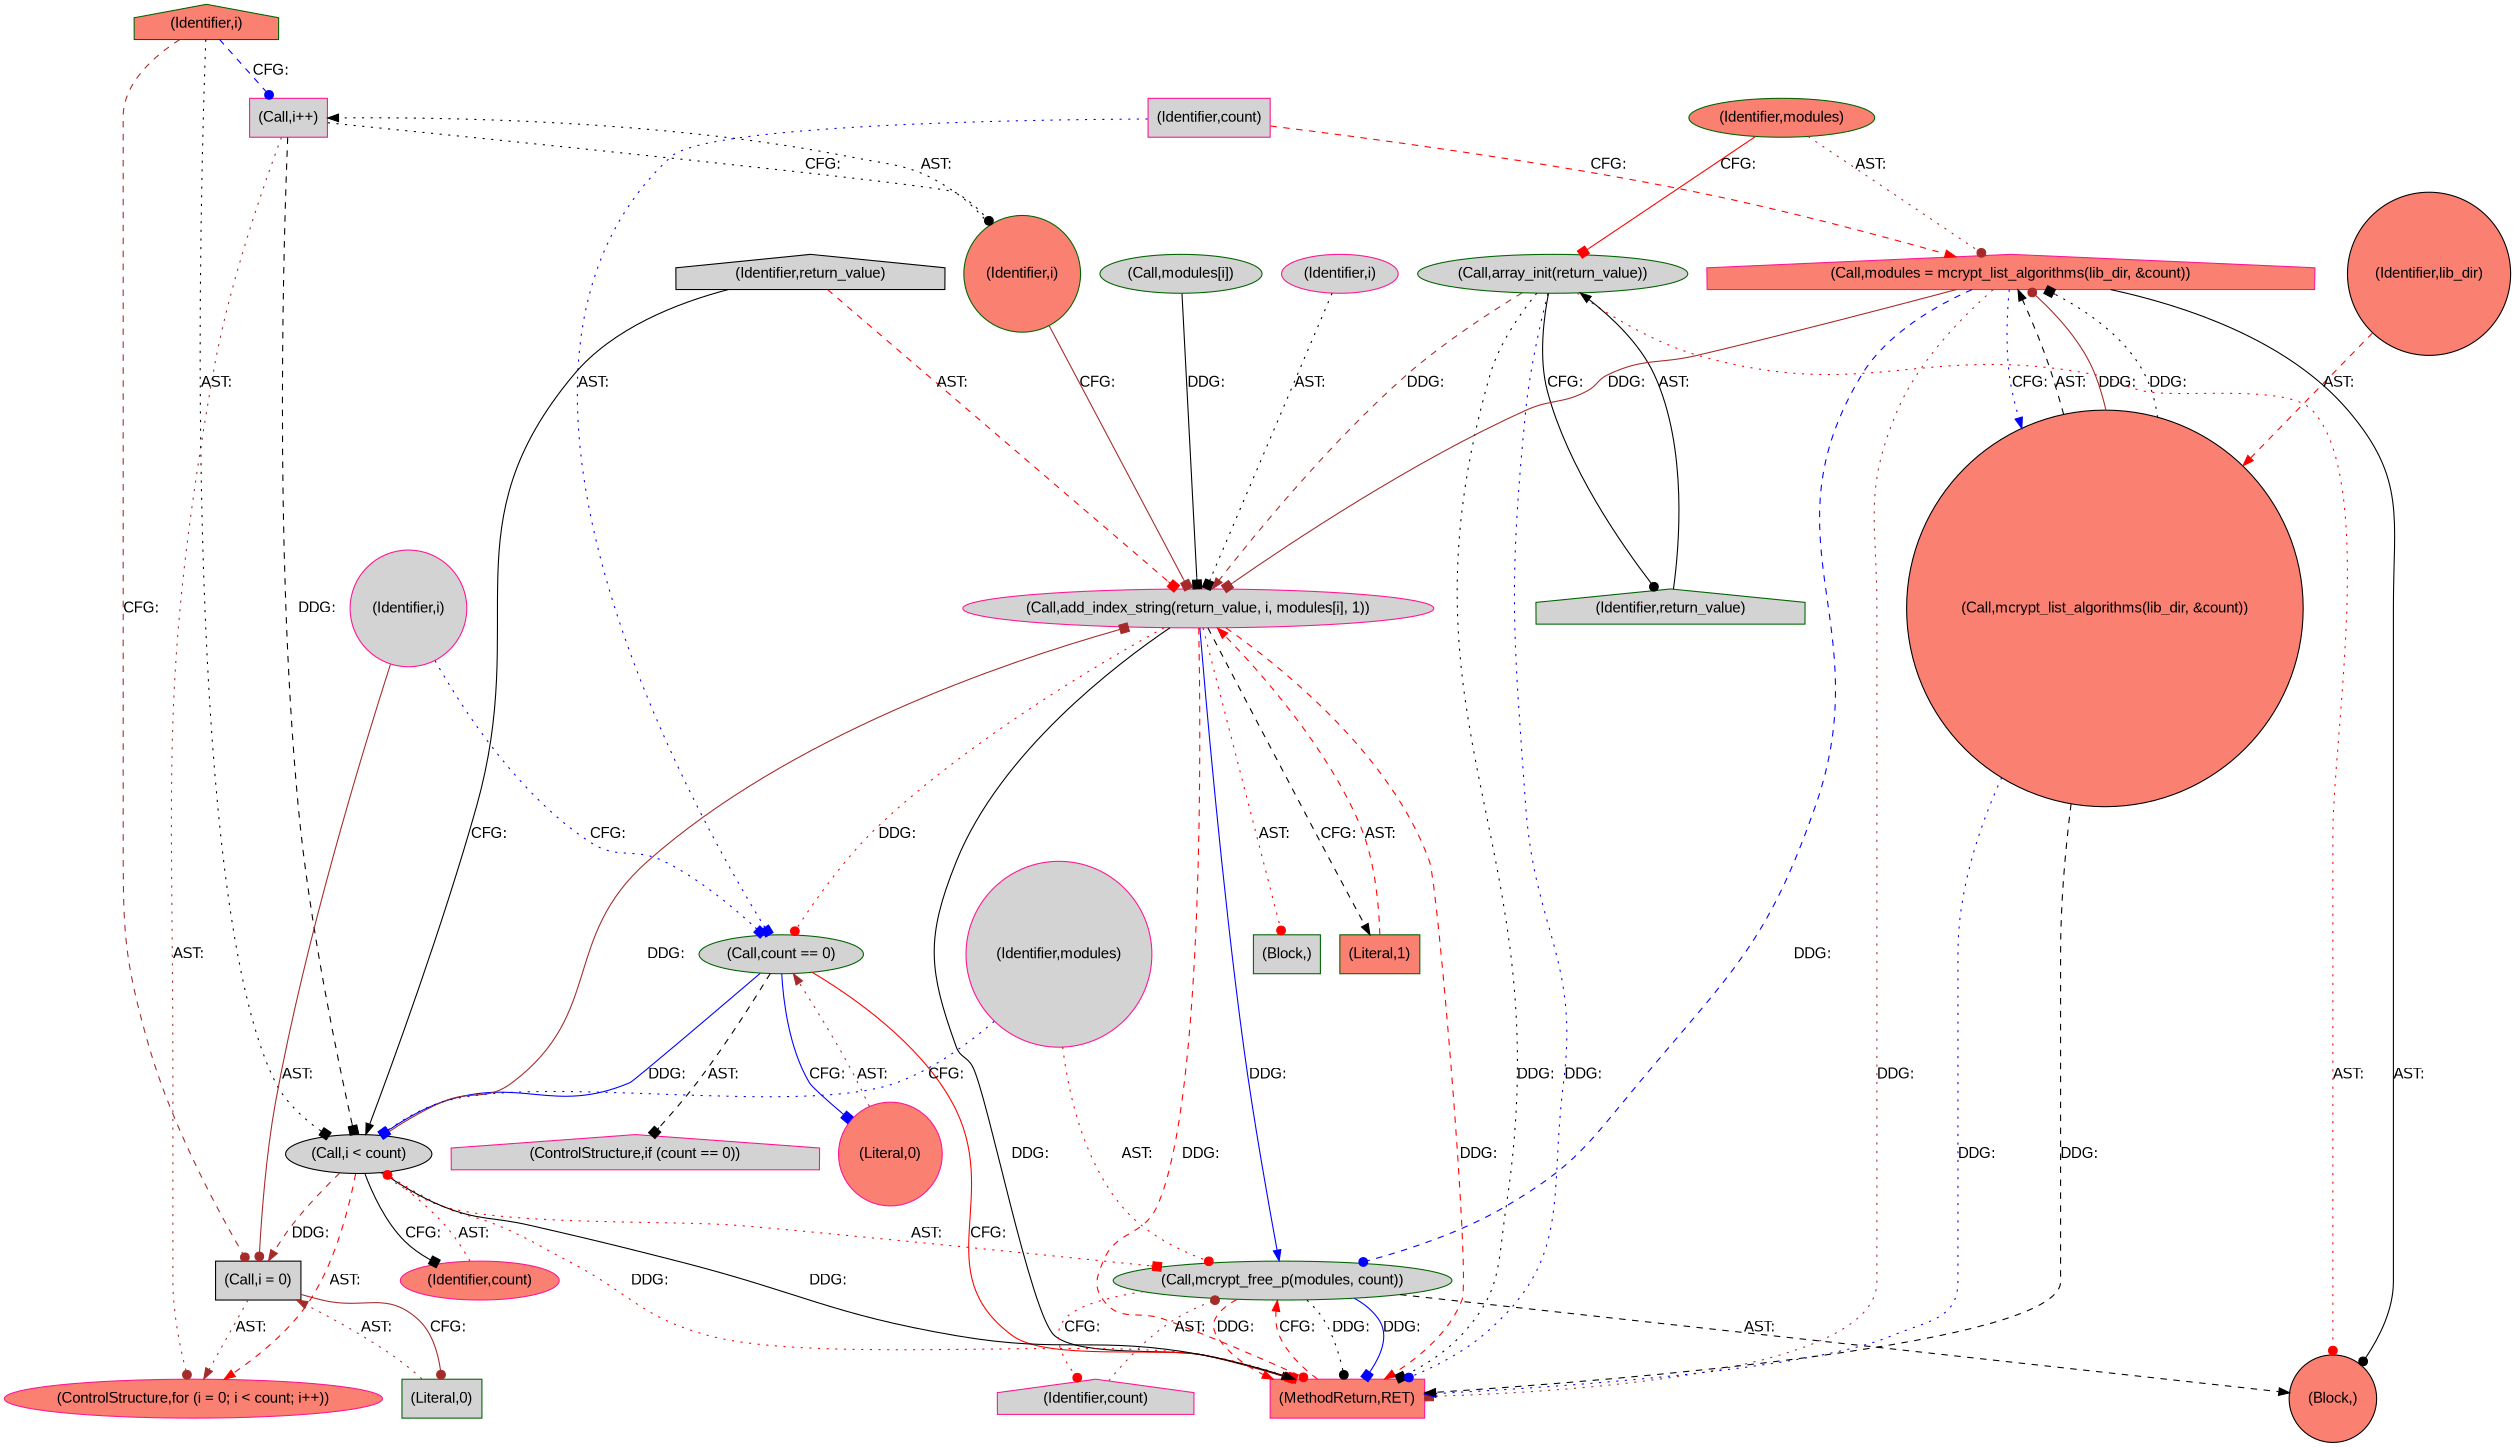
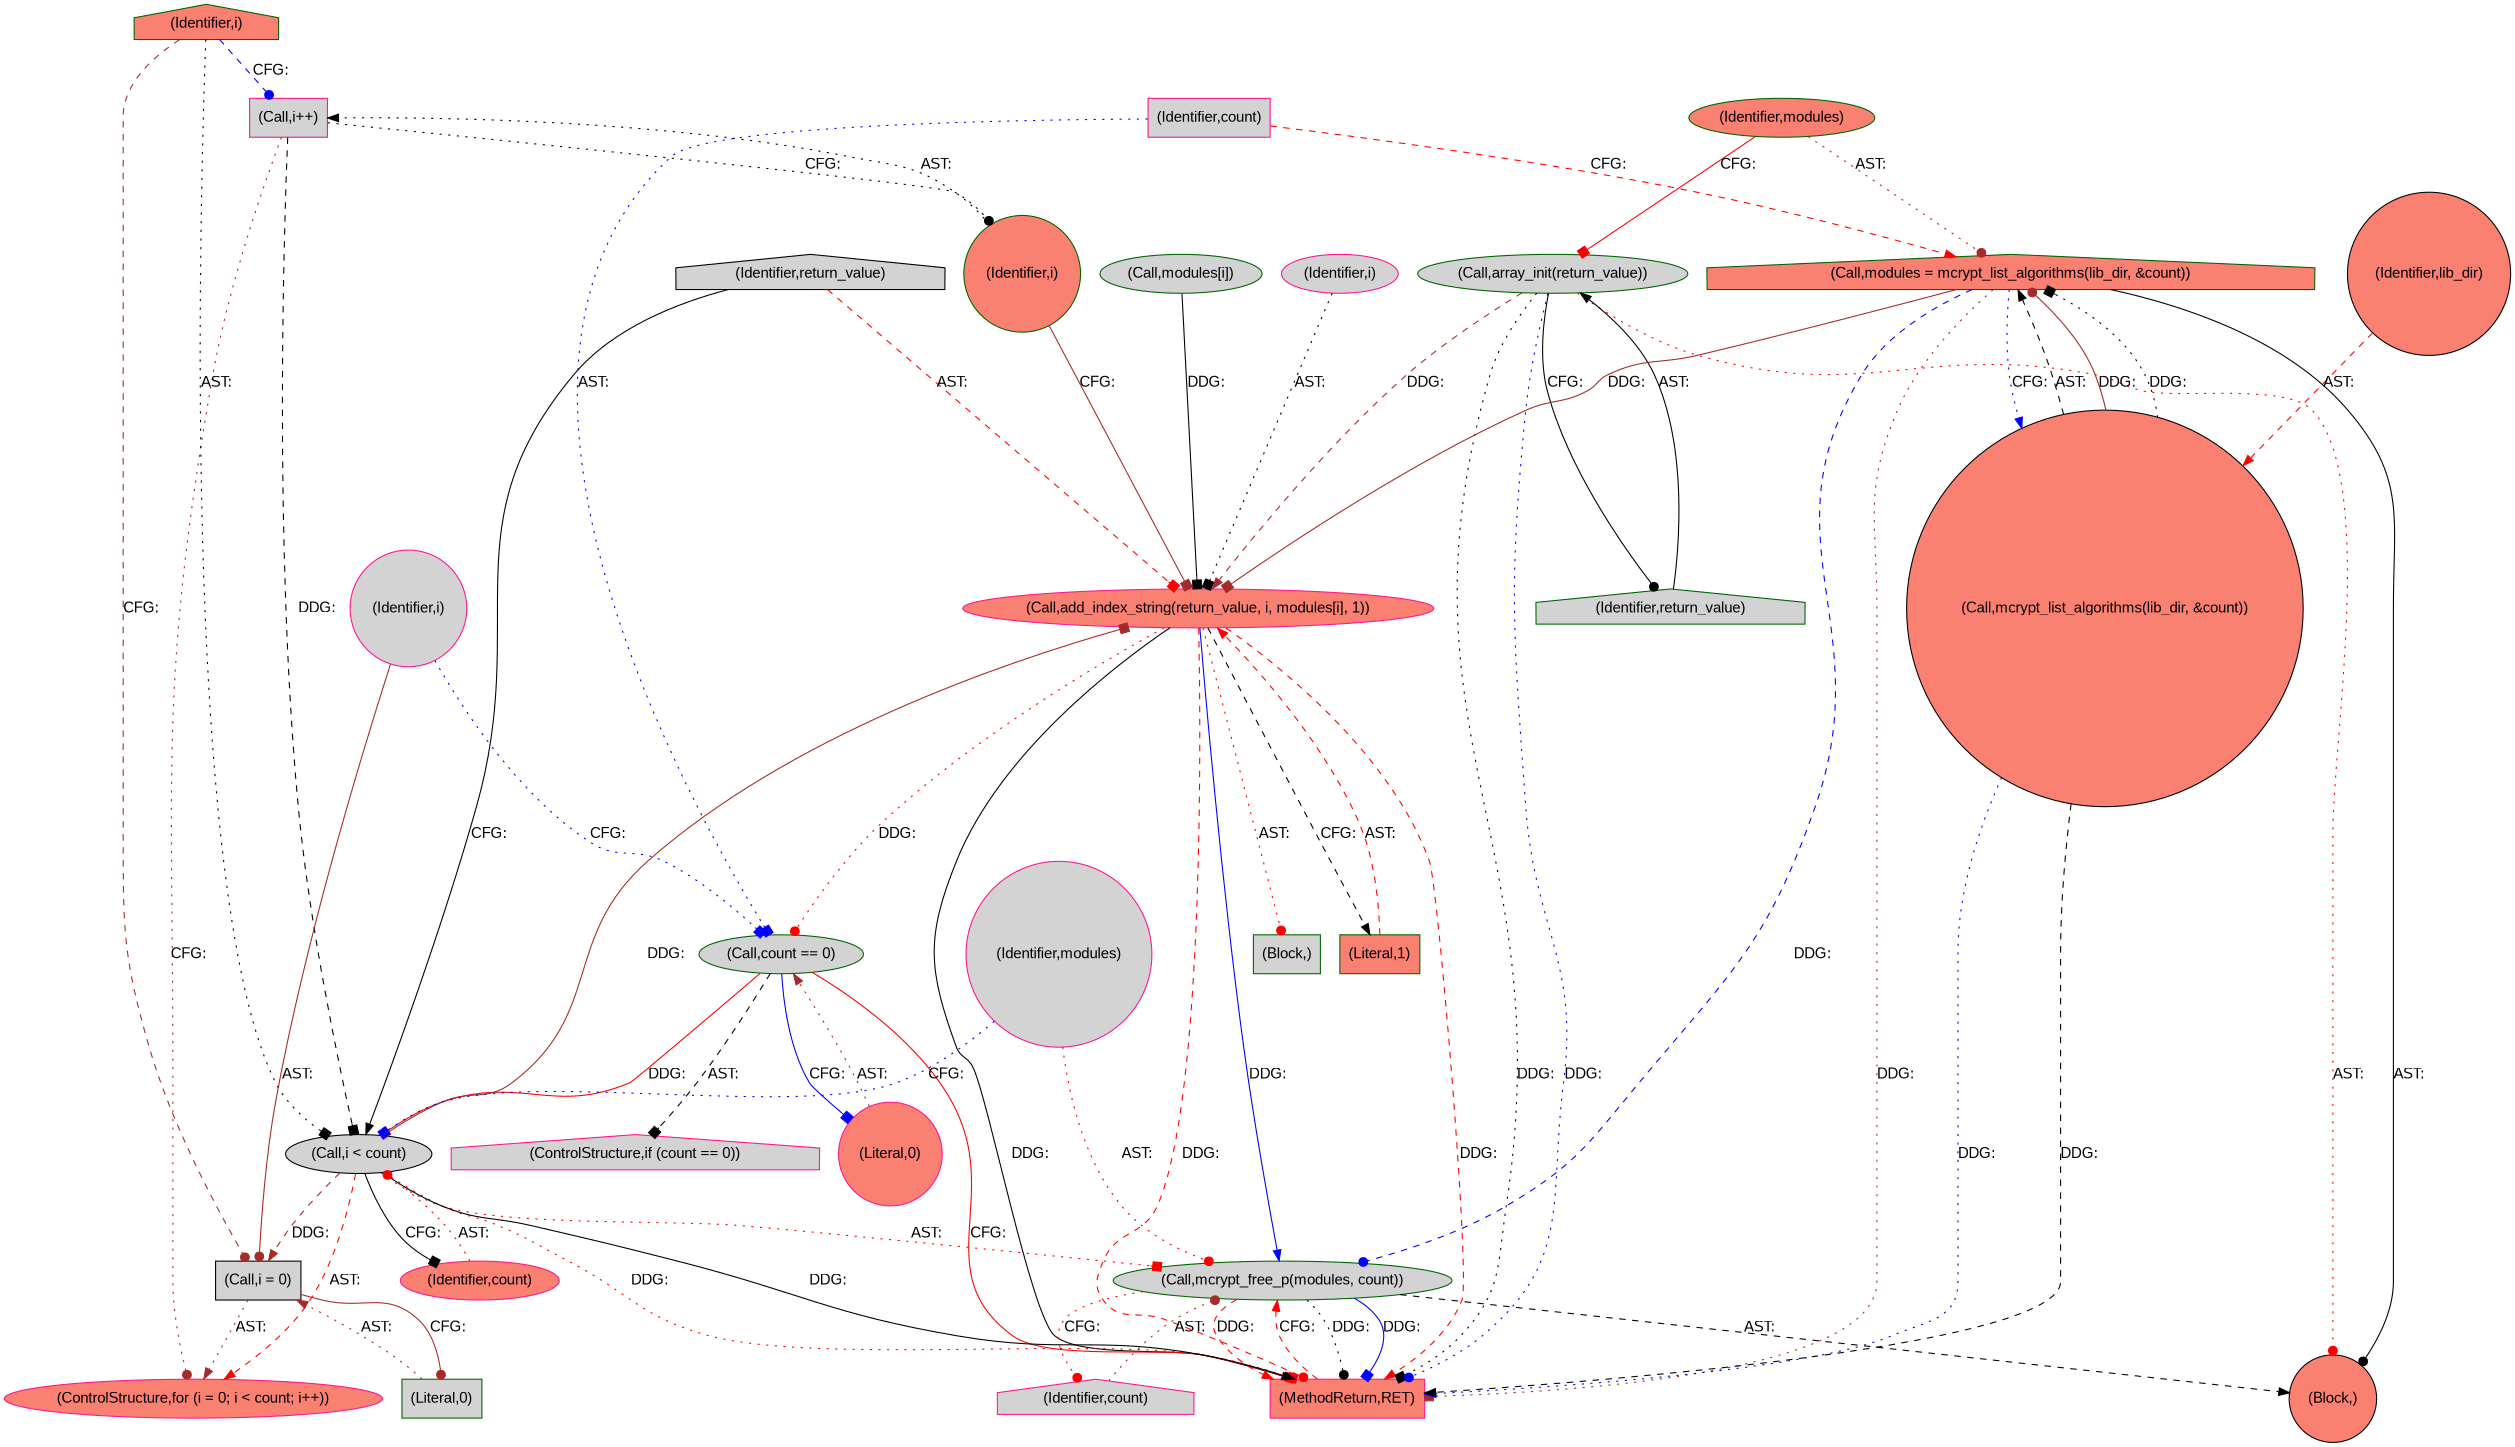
  digraph {
    fontname="Liberation Sans"
    node [color=deeppink fillcolor=lightgrey fontname="Liberation Sans" shape=ellipse style=filled]
    edge [arrowhead=normal color=black fontname="Liberation Sans" style=dotted]
-   n1 [label="(Call,add_index_string(return_value, i, modules[i], 1))"]
+   n1 [fillcolor=salmon label="(Call,add_index_string(return_value, i, modules[i], 1))"]
    n2 [color=darkgreen label="(Call,mcrypt_free_p(modules, count))"]
    n3 [color=darkgreen label="(Block,)" shape=box]
    n4 [color=darkgreen fillcolor=salmon label="(Literal,1)" shape=box]
    n5 [fillcolor=salmon label="(MethodReturn,RET)" shape=box]
    n6 [color=darkgreen label="(Call,count == 0)"]
    n7 [label="(Call,i++)" shape=box]
    n8 [color=black label="(Call,i < count)"]
    n9 [fillcolor=salmon label="(ControlStructure,for (i = 0; i < count; i++))"]
    n10 [color=darkgreen fillcolor=salmon label="(Identifier,i)" shape=circle]
    n11 [color=black fillcolor=salmon label="(Block,)" shape=circle]
    n12 [label="(Identifier,count)" shape=house]
    n13 [color=darkgreen label="(Call,array_init(return_value))"]
    n14 [color=darkgreen label="(Identifier,return_value)" shape=house]
    n15 [fillcolor=salmon label="(Identifier,count)"]
    n16 [color=black label="(Call,i = 0)" shape=box]
    n17 [color=darkgreen label="(Literal,0)" shape=box]
-   n18 [fillcolor=salmon label="(Call,modules = mcrypt_list_algorithms(lib_dir, &count))" shape=house]
+   n18 [color=darkgreen fillcolor=salmon label="(Call,modules = mcrypt_list_algorithms(lib_dir, &count))" shape=house]
    n19 [color=black fillcolor=salmon label="(Call,mcrypt_list_algorithms(lib_dir, &count))" shape=circle]
    n20 [label="(ControlStructure,if (count == 0))" shape=house]
    n21 [fillcolor=salmon label="(Literal,0)" shape=circle]
    n22 [label="(Identifier,modules)" shape=circle]
    n23 [color=darkgreen label="(Call,modules[i])"]
    n24 [color=black fillcolor=salmon label="(Identifier,lib_dir)" shape=circle]
    n25 [label="(Identifier,count)" shape=box]
    n26 [color=black label="(Identifier,return_value)" shape=house]
    n27 [color=darkgreen fillcolor=salmon label="(Identifier,i)" shape=house]
    n28 [color=darkgreen fillcolor=salmon label="(Identifier,modules)"]
    n29 [label="(Identifier,i)" shape=circle]
    n30 [label="(Identifier,i)"]
    n1 -> n2 [color=blue label="DDG: " style=solid]
    n1 -> n3 [arrowhead=dot color=red label="AST: "]
    n1 -> n4 [label="CFG: " style=dashed]
    n1 -> n5 [label="DDG: " style=solid]
    n1 -> n5 [arrowhead=dot color=red label="DDG: " style=dashed]
    n1 -> n5 [color=red label="DDG: " style=dashed]
    n1 -> n6 [arrowhead=dot color=red label="DDG: "]
    n2 -> n5 [arrowhead=dot label="DDG: "]
    n2 -> n5 [arrowhead=box color=blue label="DDG: " style=solid]
    n2 -> n5 [color=red label="DDG: " style=dashed]
    n2 -> n11 [label="AST: " style=dashed]
    n2 -> n12 [arrowhead=dot color=red label="CFG: "]
    n4 -> n1 [color=red label="AST: " style=dashed]
    n5 -> n2 [color=red label="CFG: " style=dashed]
    n6 -> n5 [arrowhead=box color=red label="CFG: " style=solid]
-   n6 -> n8 [arrowhead=box color=blue label="DDG: " style=solid]
+   n6 -> n8 [arrowhead=box color=red label="DDG: " style=solid]
    n6 -> n20 [arrowhead=box label="AST: " style=dashed]
    n6 -> n21 [arrowhead=box color=blue label="CFG: " style=solid]
    n7 -> n8 [arrowhead=box label="DDG: " style=dashed]
-   n7 -> n9 [arrowhead=dot color=brown label="AST: "]
+   n7 -> n9 [arrowhead=dot color=brown label="CFG: "]
    n7 -> n10 [arrowhead=dot label="CFG: "]
    n8 -> n1 [arrowhead=box color=brown label="DDG: " style=solid]
    n8 -> n2 [arrowhead=box color=red label="AST: "]
    n8 -> n5 [arrowhead=box color=red label="DDG: "]
    n8 -> n5 [label="DDG: " style=solid]
    n8 -> n9 [color=red label="AST: " style=dashed]
    n8 -> n15 [arrowhead=box label="CFG: " style=solid]
    n8 -> n16 [color=brown label="DDG: " style=dashed]
    n10 -> n1 [arrowhead=box color=brown label="CFG: " style=solid]
    n10 -> n7 [label="AST: "]
    n12 -> n2 [arrowhead=dot color=brown label="AST: "]
    n13 -> n1 [color=brown label="DDG: " style=dashed]
    n13 -> n5 [arrowhead=box label="DDG: "]
    n13 -> n5 [arrowhead=dot color=blue label="DDG: "]
    n13 -> n11 [arrowhead=dot color=red label="AST: "]
    n13 -> n14 [arrowhead=dot label="CFG: " style=solid]
    n14 -> n13 [label="AST: " style=solid]
    n15 -> n8 [arrowhead=dot color=red label="AST: "]
    n16 -> n9 [color=brown label="AST: "]
    n16 -> n17 [arrowhead=dot color=brown label="CFG: " style=solid]
    n17 -> n16 [color=brown label="AST: "]
    n18 -> n1 [arrowhead=box color=brown label="DDG: " style=solid]
    n18 -> n2 [arrowhead=dot color=blue label="DDG: " style=dashed]
    n18 -> n5 [arrowhead=box color=brown label="DDG: "]
    n18 -> n11 [arrowhead=dot label="AST: " style=solid]
    n18 -> n19 [color=blue label="CFG: "]
    n19 -> n5 [color=blue label="DDG: "]
    n19 -> n5 [label="DDG: " style=dashed]
    n19 -> n18 [label="AST: " style=dashed]
    n19 -> n18 [arrowhead=dot color=brown label="DDG: " style=solid]
    n19 -> n18 [arrowhead=box label="DDG: "]
    n21 -> n6 [color=brown label="AST: "]
    n22 -> n2 [arrowhead=dot color=red label="AST: "]
    n22 -> n8 [arrowhead=box color=blue label="CFG: "]
    n23 -> n1 [arrowhead=box label="DDG: " style=solid]
    n24 -> n19 [color=red label="AST: " style=dashed]
    n25 -> n6 [arrowhead=box color=blue label="AST: "]
    n25 -> n18 [color=red label="CFG: " style=dashed]
    n26 -> n1 [arrowhead=box color=red label="AST: " style=dashed]
    n26 -> n8 [label="CFG: " style=solid]
    n27 -> n7 [arrowhead=dot color=blue label="CFG: " style=dashed]
    n27 -> n8 [arrowhead=box label="AST: "]
    n27 -> n16 [arrowhead=dot color=brown label="CFG: " style=dashed]
    n28 -> n13 [arrowhead=box color=red label="CFG: " style=solid]
    n28 -> n18 [arrowhead=dot color=brown label="AST: "]
    n29 -> n6 [arrowhead=box color=blue label="CFG: "]
    n29 -> n16 [arrowhead=dot color=brown label="AST: " style=solid]
    n30 -> n1 [arrowhead=box label="AST: "]
  }
